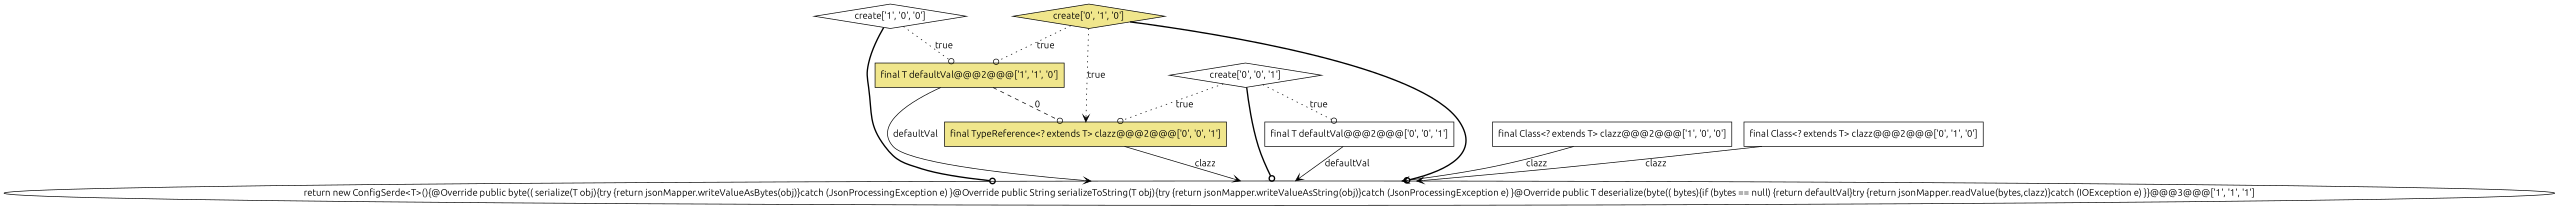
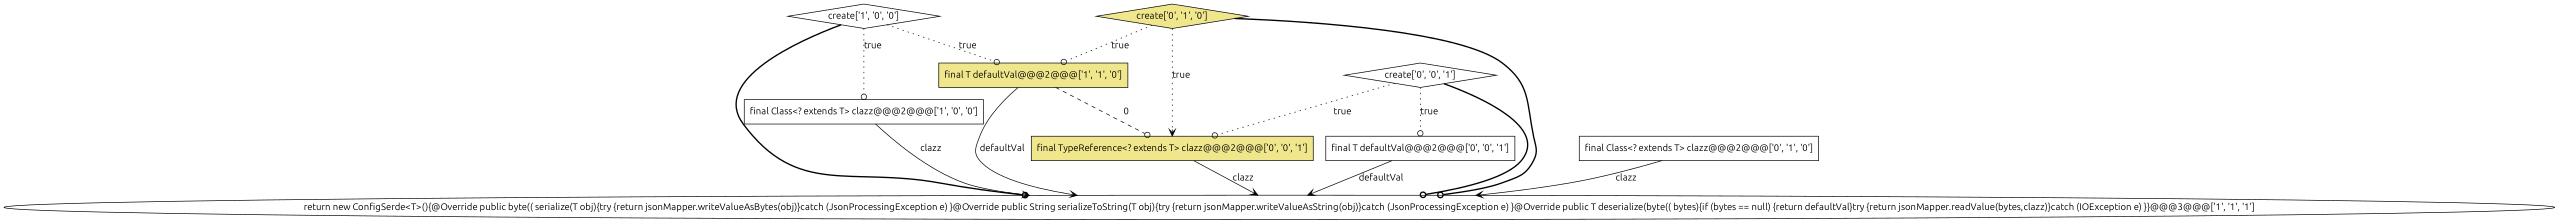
  digraph {
    fontname=Ubuntu
    node [fillcolor=white fontname=Ubuntu shape=box style=filled]
    edge [arrowhead=odot fontname=Ubuntu style=dotted]
    n1 [label="final T defaultVal@@@2@@@['0', '0', '1']"]
    n2 [label="return new ConfigSerde<T>(){@Override public byte(( serialize(T obj){try {return jsonMapper.writeValueAsBytes(obj)}catch (JsonProcessingException e) }@Override public String serializeToString(T obj){try {return jsonMapper.writeValueAsString(obj)}catch (JsonProcessingException e) }@Override public T deserialize(byte(( bytes){if (bytes == null) {return defaultVal}try {return jsonMapper.readValue(bytes,clazz)}catch (IOException e) }}@@@3@@@['1', '1', '1']" shape=ellipse]
    n3 [label="create['1', '0', '0']" shape=diamond]
    n4 [label="final Class<? extends T> clazz@@@2@@@['1', '0', '0']"]
    n5 [fillcolor=khaki label="final T defaultVal@@@2@@@['1', '1', '0']"]
    n6 [fillcolor=khaki label="final TypeReference<? extends T> clazz@@@2@@@['0', '0', '1']"]
    n7 [label="create['0', '0', '1']" shape=diamond]
    n8 [label="final Class<? extends T> clazz@@@2@@@['0', '1', '0']"]
    n9 [fillcolor=khaki label="create['0', '1', '0']" shape=diamond]
    n1 -> n2 [arrowhead=vee label=defaultVal style=solid]
    n3 -> n2 [style=bold]
+   n3 -> n4 [label=true]
    n3 -> n5 [label=true]
    n4 -> n2 [arrowhead=vee label=clazz style=solid]
    n5 -> n2 [arrowhead=vee label=defaultVal style=solid]
    n5 -> n6 [label=0 style=dashed]
    n6 -> n2 [arrowhead=vee label=clazz style=solid]
    n7 -> n1 [label=true]
    n7 -> n2 [style=bold]
    n7 -> n6 [label=true]
    n8 -> n2 [arrowhead=vee label=clazz style=solid]
    n9 -> n2 [style=bold]
    n9 -> n5 [label=true]
    n9 -> n6 [arrowhead=vee label=true]
  }
